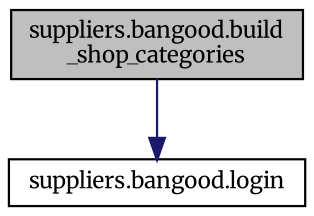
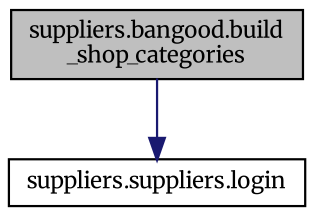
  digraph {
    rankdir=TB
    fontname=Merriweather
    node [color=black fontname=Merriweather fontsize=10 shape=record style=filled]
    n1 [fillcolor=grey75 fontcolor=black height=0.2 label="suppliers.bangood.build\l_shop_categories" width=0.4]
-   n2 [fillcolor=white height=0.2 label="suppliers.bangood.login" width=0.4]
+   n2 [fillcolor=white height=0.2 label="suppliers.suppliers.login" width=0.4]
    n1 -> n2 [color=midnightblue fontname=Merriweather fontsize=10 labelfontname=Helvetica labelfontsize=10 style=solid]
  }
